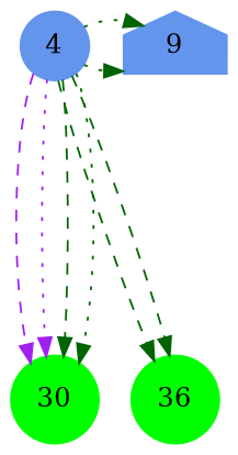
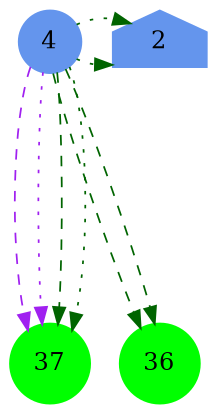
  digraph {
    ranksep=2.0
    node [color=cornflowerblue shape=circle style=filled]
    edge [color=darkgreen style=dotted]
    4
-   9 [shape=house]
-   30 [color=green]
+   9 [shape=house label=2]
+   30 [color=green label=37]
    n4 [color=green label=36]
    subgraph sub_1 {
      rank=same
      4
      9
    }
    subgraph sub_2 {
      rank=same
    }
    subgraph sub_3 {
      rank=same
      30
      n4
    }
    4 -> 9
    4 -> 9
    4 -> 30 [color=purple style=dashed]
    4 -> 30 [color=purple]
    4 -> 30 [style=dashed]
    4 -> 30
    4 -> n4 [style=dashed]
    4 -> n4 [style=dashed]
  }
